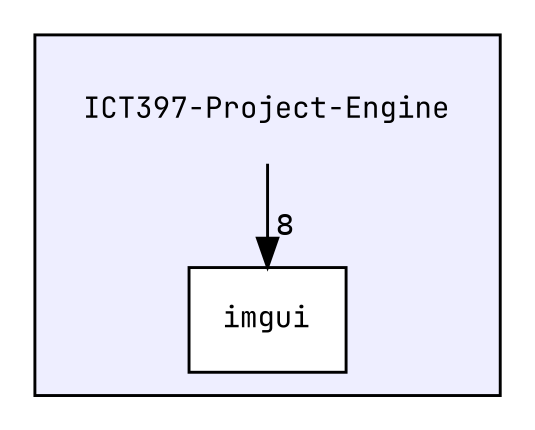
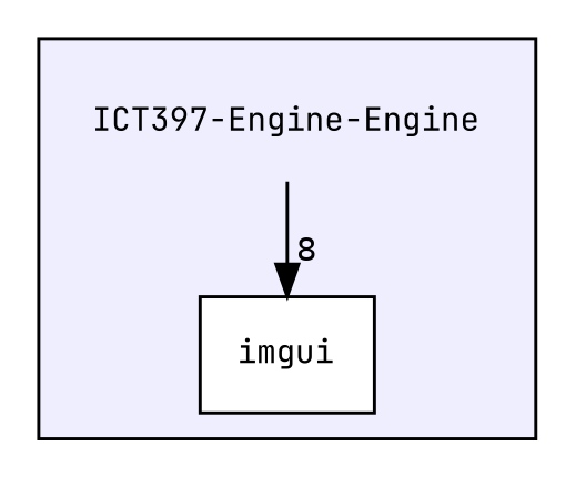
  digraph {
    compound=true
    fontname="JetBrains Mono"
    node [fontname="JetBrains Mono" fontsize=10]
-   n1 [label="ICT397-Project-Engine" shape=plaintext]
+   n1 [label="ICT397-Engine-Engine" shape=plaintext]
    n2 [fillcolor=white label=imgui shape=box style=filled]
    subgraph cluster_1 {
      bgcolor="#eeeeff"
      pencolor=black
      n1
      n2
    }
    n1 -> n2 [headlabel=8 labeldistance=1.5 labelfontname=Helvetica labelfontsize=10 fontname="JetBrains Mono"]
  }
